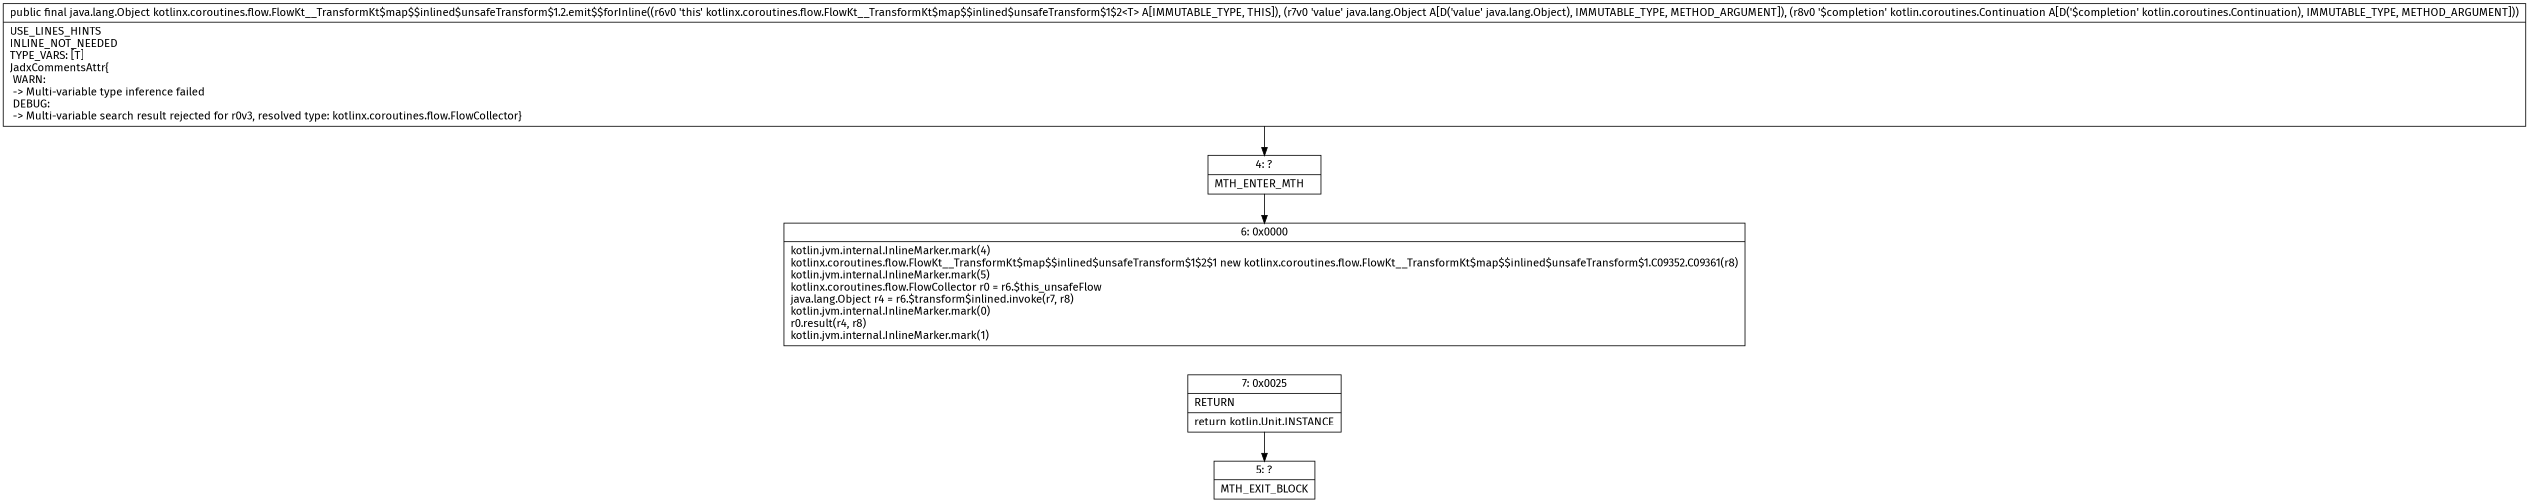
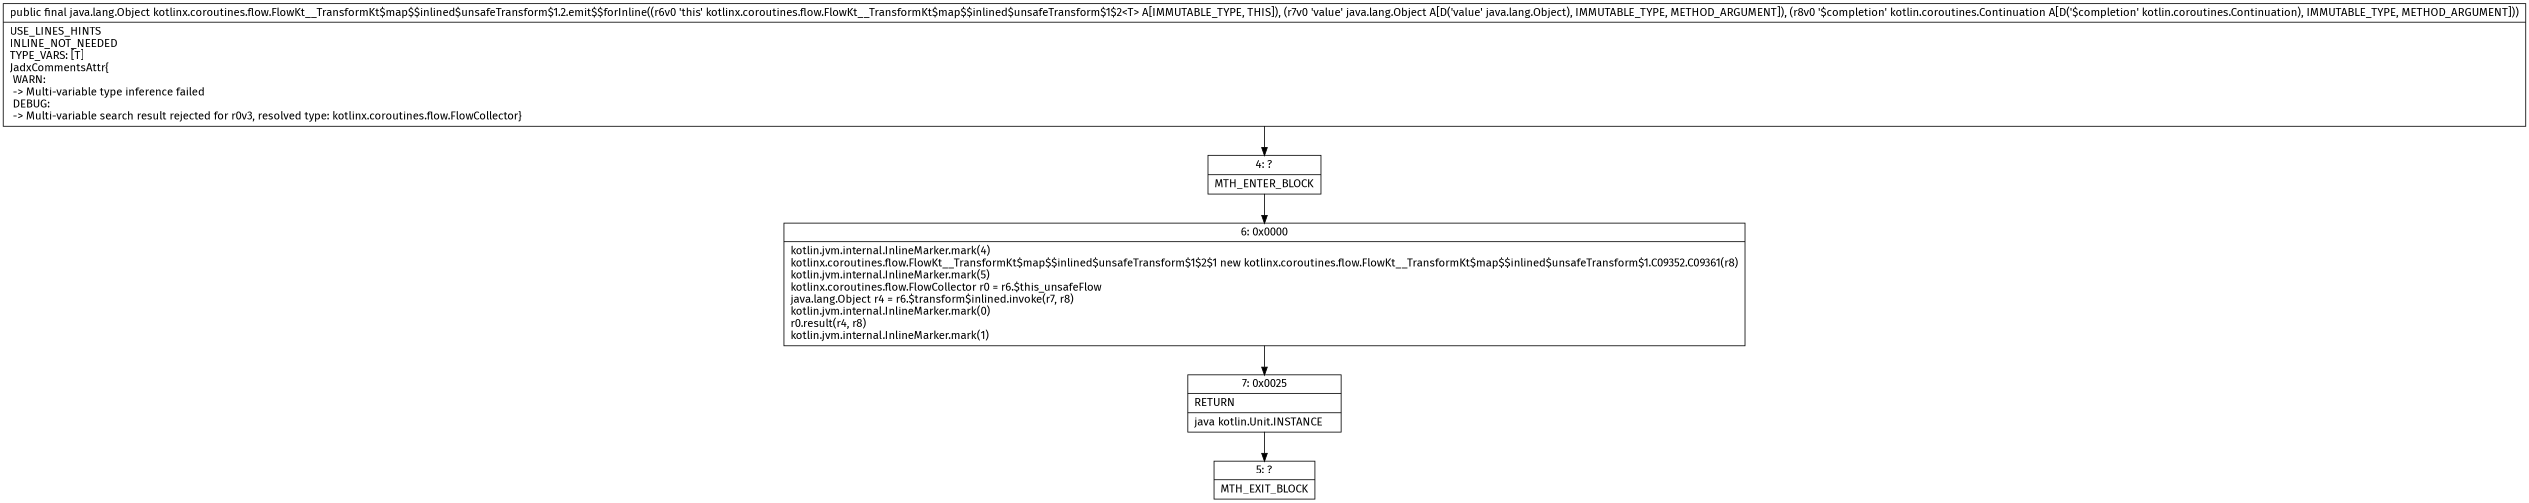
  digraph {
    fontname="Fira Sans"
    node [fontname="Fira Sans" shape=record]
    edge [fontname="Fira Sans"]
-   n1 [label="{4\:\ ?|MTH_ENTER_MTH\l}"]
+   n1 [label="{4\:\ ?|MTH_ENTER_BLOCK\l}"]
    n2 [label="{6\:\ 0x0000|kotlin.jvm.internal.InlineMarker.mark(4)\lkotlinx.coroutines.flow.FlowKt__TransformKt$map$$inlined$unsafeTransform$1$2$1 new kotlinx.coroutines.flow.FlowKt__TransformKt$map$$inlined$unsafeTransform$1.C09352.C09361(r8)\lkotlin.jvm.internal.InlineMarker.mark(5)\lkotlinx.coroutines.flow.FlowCollector r0 = r6.$this_unsafeFlow\ljava.lang.Object r4 = r6.$transform$inlined.invoke(r7, r8)\lkotlin.jvm.internal.InlineMarker.mark(0)\lr0.result(r4, r8)\lkotlin.jvm.internal.InlineMarker.mark(1)\l}"]
-   n3 [label="{7\:\ 0x0025|RETURN\l|return kotlin.Unit.INSTANCE\l}"]
+   n3 [label="{7\:\ 0x0025|RETURN\l|java kotlin.Unit.INSTANCE\l}"]
    n4 [label="{5\:\ ?|MTH_EXIT_BLOCK\l}"]
    n5 [label="{public final java.lang.Object kotlinx.coroutines.flow.FlowKt__TransformKt$map$$inlined$unsafeTransform$1.2.emit$$forInline((r6v0 'this' kotlinx.coroutines.flow.FlowKt__TransformKt$map$$inlined$unsafeTransform$1$2\<T\> A[IMMUTABLE_TYPE, THIS]), (r7v0 'value' java.lang.Object A[D('value' java.lang.Object), IMMUTABLE_TYPE, METHOD_ARGUMENT]), (r8v0 '$completion' kotlin.coroutines.Continuation A[D('$completion' kotlin.coroutines.Continuation), IMMUTABLE_TYPE, METHOD_ARGUMENT]))  | USE_LINES_HINTS\lINLINE_NOT_NEEDED\lTYPE_VARS: [T]\lJadxCommentsAttr\{\l WARN: \l \-\> Multi\-variable type inference failed\l DEBUG: \l \-\> Multi\-variable search result rejected for r0v3, resolved type: kotlinx.coroutines.flow.FlowCollector\}\l}"]
    n1 -> n2
+   n2 -> n3
    n3 -> n4
    n5 -> n1
  }
